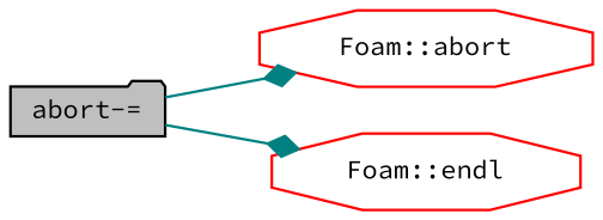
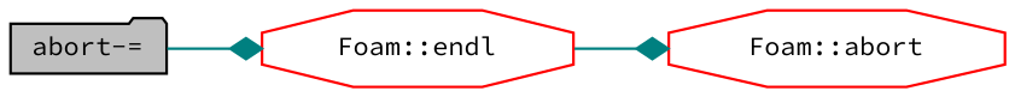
  digraph {
    fontname="Source Code Pro"
    rankdir=LR
    node [color=red fontname="Source Code Pro" fontsize=10 shape=octagon]
    edge [arrowhead=diamond color=teal fontname="Source Code Pro" fontsize=10 labelfontname=Helvetica labelfontsize=10 style=solid]
    n1 [color=black fillcolor=grey75 fontcolor=black height=0.2 label="abort-=" shape=folder style=filled width=0.4]
    n2 [height=0.2 label="Foam::abort" width=0.4]
    n3 [height=0.2 label="Foam::endl" width=0.4]
-   n1 -> n2
+   n3 -> n2
    n1 -> n3
  }
